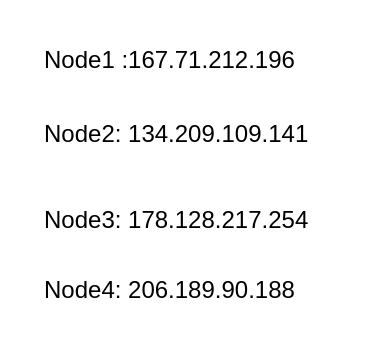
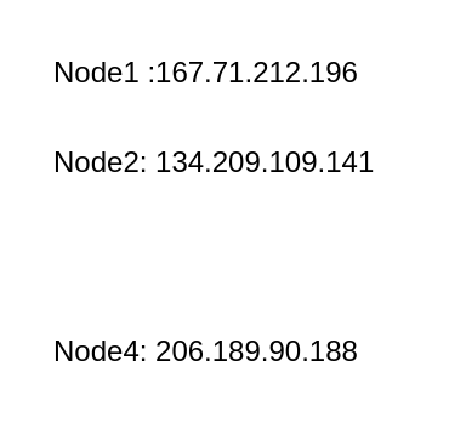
  <mxCell id="0" />
  <mxCell id="1" parent="0" />
  <mxCell id="2" value="Node1 :167.71.212.196" style="text;html=1;resizable=0;points=[];autosize=1;align=left;verticalAlign=top;spacingTop=-4;" vertex="1" parent="1"><mxGeometry x="20" y="20" width="140" height="20" as="geometry" /></mxCell>
  <mxCell id="3" value="Node2:&amp;nbsp;134.209.109.141" style="text;html=1;resizable=0;points=[];autosize=1;align=left;verticalAlign=top;spacingTop=-4;" vertex="1" parent="1"><mxGeometry x="20" y="57" width="150" height="20" as="geometry" /></mxCell>
- <mxCell id="4" value="Node3:&amp;nbsp;178.128.217.254&lt;br&gt;" style="text;html=1;resizable=0;points=[];autosize=1;align=left;verticalAlign=top;spacingTop=-4;" vertex="1" parent="1"><mxGeometry x="20" y="100" width="150" height="20" as="geometry" /></mxCell>
  <mxCell id="5" value="Node4:&amp;nbsp;206.189.90.188" style="text;html=1;resizable=0;points=[];autosize=1;align=left;verticalAlign=top;spacingTop=-4;" vertex="1" parent="1"><mxGeometry x="20" y="135" width="140" height="20" as="geometry" /></mxCell>
